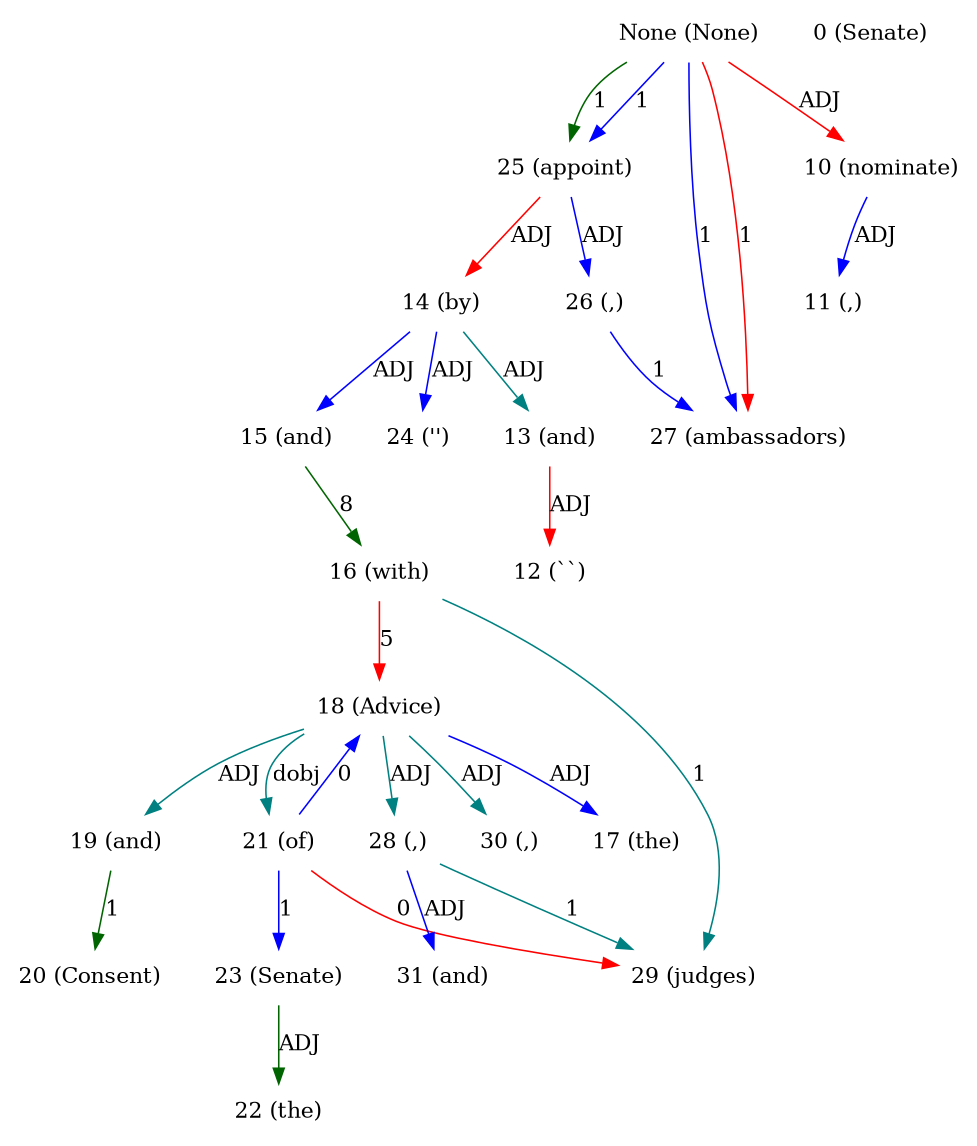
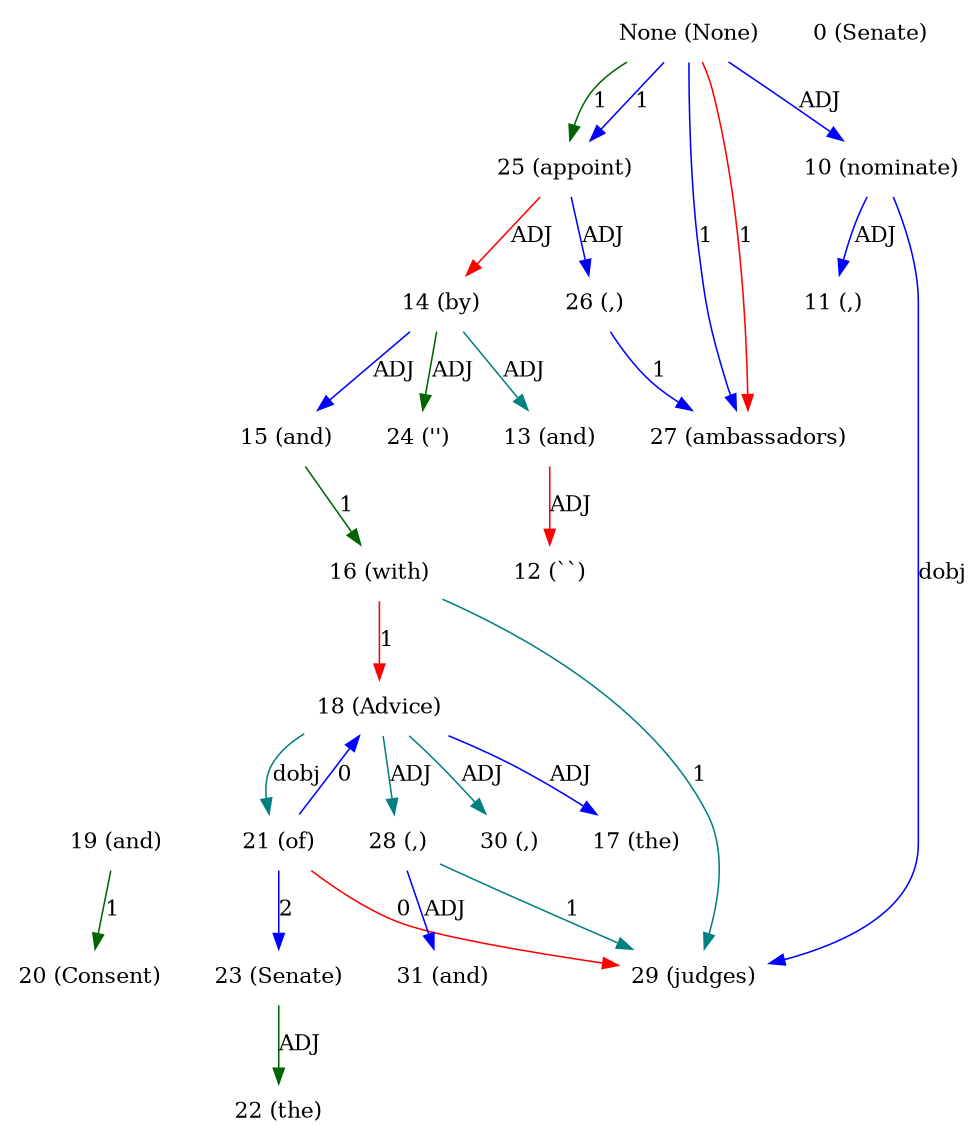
  digraph {
    node [shape=plaintext]
    edge [color=blue dir=forward]
    n1 [label="None (None)"]
    n2 [label="25 (appoint)"]
    n3 [label="27 (ambassadors)"]
    n4 [label="10 (nominate)"]
    n5 [label="14 (by)"]
    n6 [label="26 (,)"]
    n7 [label="11 (,)"]
    n8 [label="29 (judges)"]
    n9 [label="13 (and)"]
    n10 [label="15 (and)"]
    n11 [label="24 ('')"]
    n12 [label="0 (Senate)"]
    n13 [label="12 (``)"]
    n14 [label="16 (with)"]
    n15 [label="18 (Advice)"]
    n16 [label="17 (the)"]
    n17 [label="19 (and)"]
    n18 [label="21 (of)"]
    n19 [label="28 (,)"]
    n20 [label="30 (,)"]
    n21 [label="20 (Consent)"]
    n22 [label="23 (Senate)"]
    n23 [label="31 (and)"]
    n24 [label="22 (the)"]
    n1 -> n2 [color=darkgreen label=1]
    n1 -> n2 [label=1]
    n1 -> n3 [label=1]
    n1 -> n3 [color=red label=1]
-   n1 -> n4 [color=red label=ADJ]
+   n1 -> n4 [label=ADJ]
    n2 -> n5 [color=red label=ADJ]
    n2 -> n6 [label=ADJ]
    n4 -> n7 [label=ADJ]
+   n4 -> n8 [label=dobj]
    n5 -> n9 [color=teal label=ADJ]
    n5 -> n10 [label=ADJ]
-   n5 -> n11 [label=ADJ]
+   n5 -> n11 [color=darkgreen label=ADJ]
    n6 -> n3 [label=1]
    n9 -> n13 [color=red label=ADJ]
-   n10 -> n14 [color=darkgreen label=8]
+   n10 -> n14 [color=darkgreen label=1]
    n14 -> n8 [color=teal label=1]
-   n14 -> n15 [color=red label=5]
+   n14 -> n15 [color=red label=1]
    n15 -> n16 [label=ADJ]
-   n15 -> n17 [color=teal label=ADJ]
    n15 -> n18 [color=teal label=dobj]
    n15 -> n19 [color=teal label=ADJ]
    n15 -> n20 [color=teal label=ADJ]
    n17 -> n21 [color=darkgreen label=1]
    n18 -> n8 [color=red label=0]
    n18 -> n15 [label=0]
-   n18 -> n22 [label=1]
+   n18 -> n22 [label=2]
    n19 -> n8 [color=teal label=1]
    n19 -> n23 [label=ADJ]
    n22 -> n24 [color=darkgreen label=ADJ]
  }
